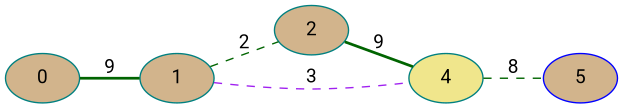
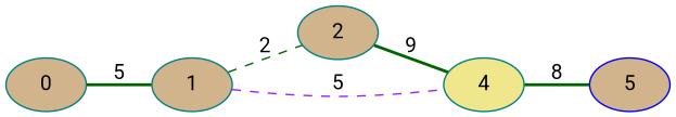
  graph {
    fontname=Roboto
    rankdir=LR
    node [color=teal fillcolor=tan fontname=Roboto style=filled weight=1]
    edge [color=darkgreen fontname=Roboto style=bold]
    0 [weight=2]
    1
    2
    4 [fillcolor=khaki]
    5 [color=blue weight=4]
-   0 -- 1 [label=9]
+   0 -- 1 [label=5]
    1 -- 2 [label=2 style=dashed]
-   1 -- 4 [color=purple label=3 style=dashed]
+   1 -- 4 [color=purple label=5 style=dashed]
    2 -- 4 [label=9]
-   4 -- 5 [label=8 style=dashed]
+   4 -- 5 [label=8]
  }
